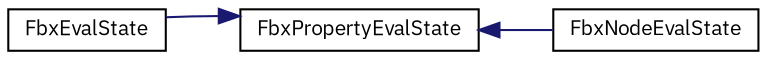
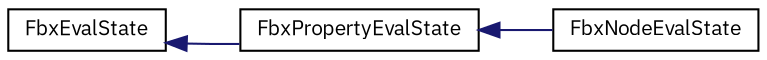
  digraph {
    fontname="IBM Plex Sans"
    rankdir=LR
    node [color=black fillcolor=white fontname="IBM Plex Sans" fontsize=10 shape=record style=filled]
    edge [color=midnightblue dir=back fontname="IBM Plex Sans" fontsize=10 labelfontname=Helvetica labelfontsize=10 style=solid]
    n1 [height=0.2 label=FbxEvalState width=0.4]
    n2 [height=0.2 label=FbxPropertyEvalState width=0.4]
    n3 [height=0.2 label=FbxNodeEvalState width=0.4]
-   n2 -> n1
+   n1 -> n2
    n2 -> n3
  }
